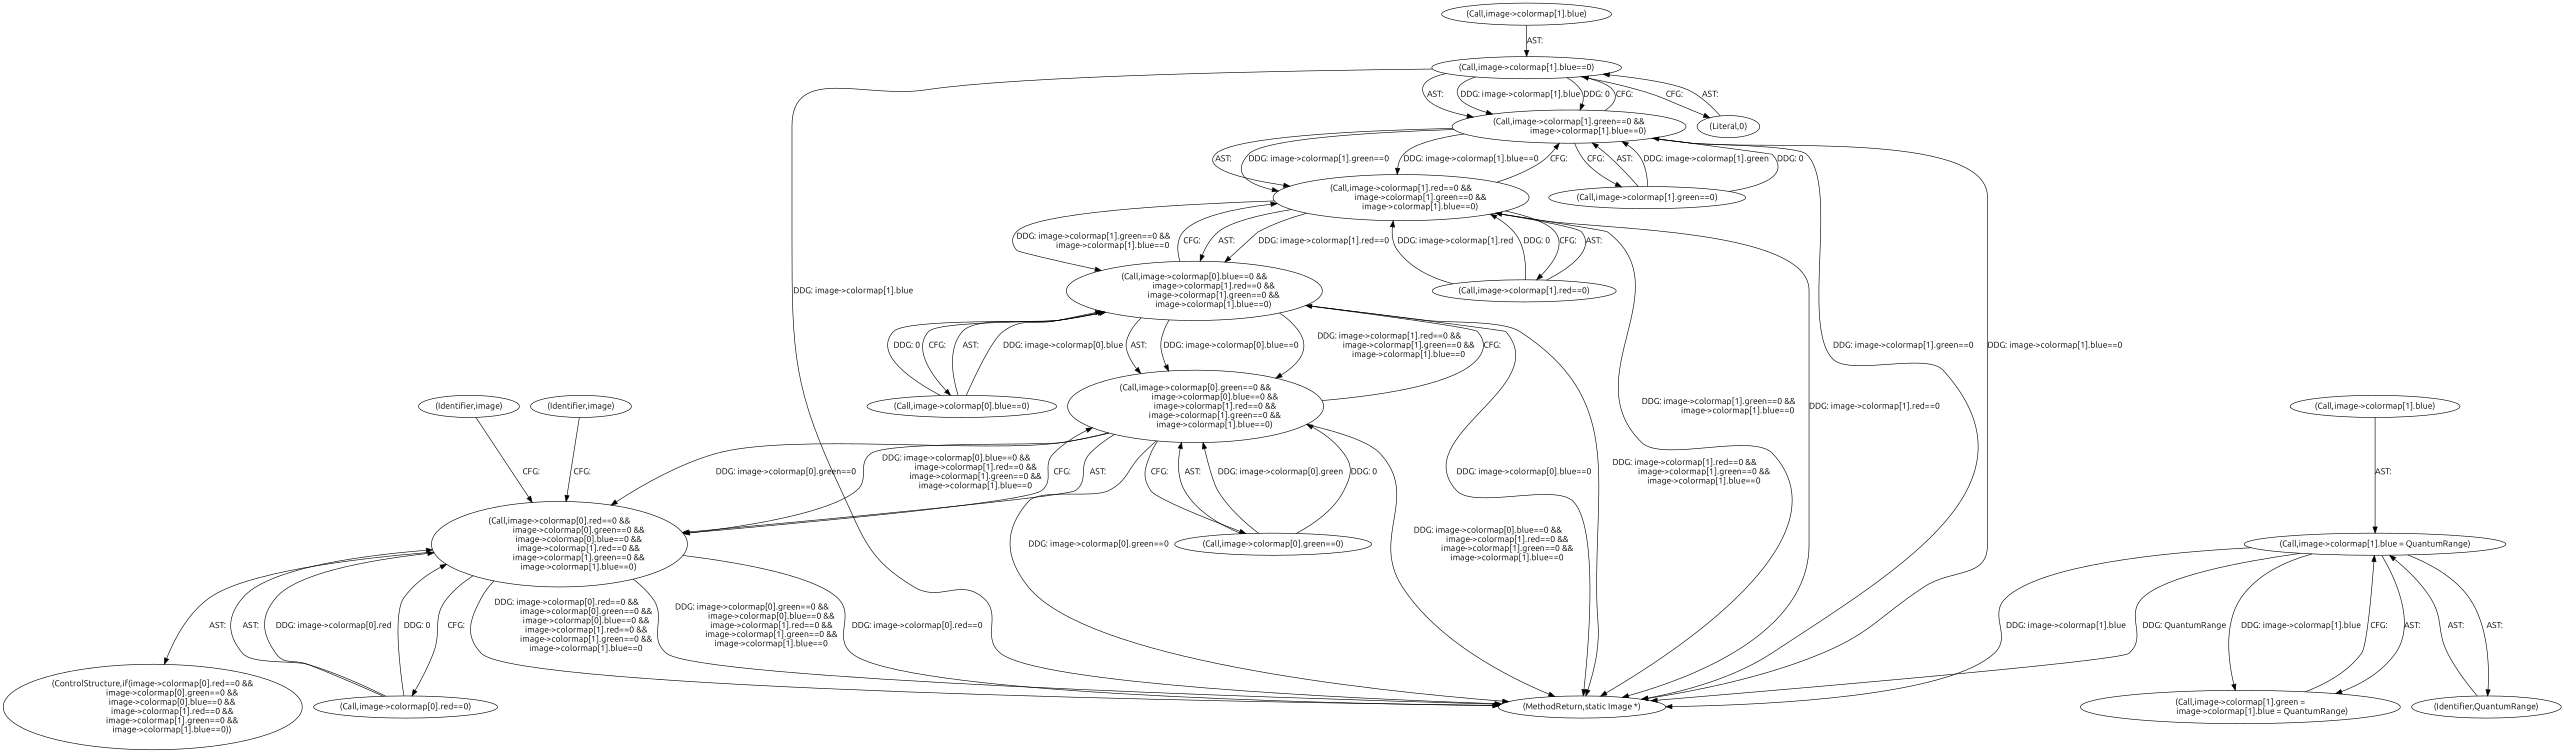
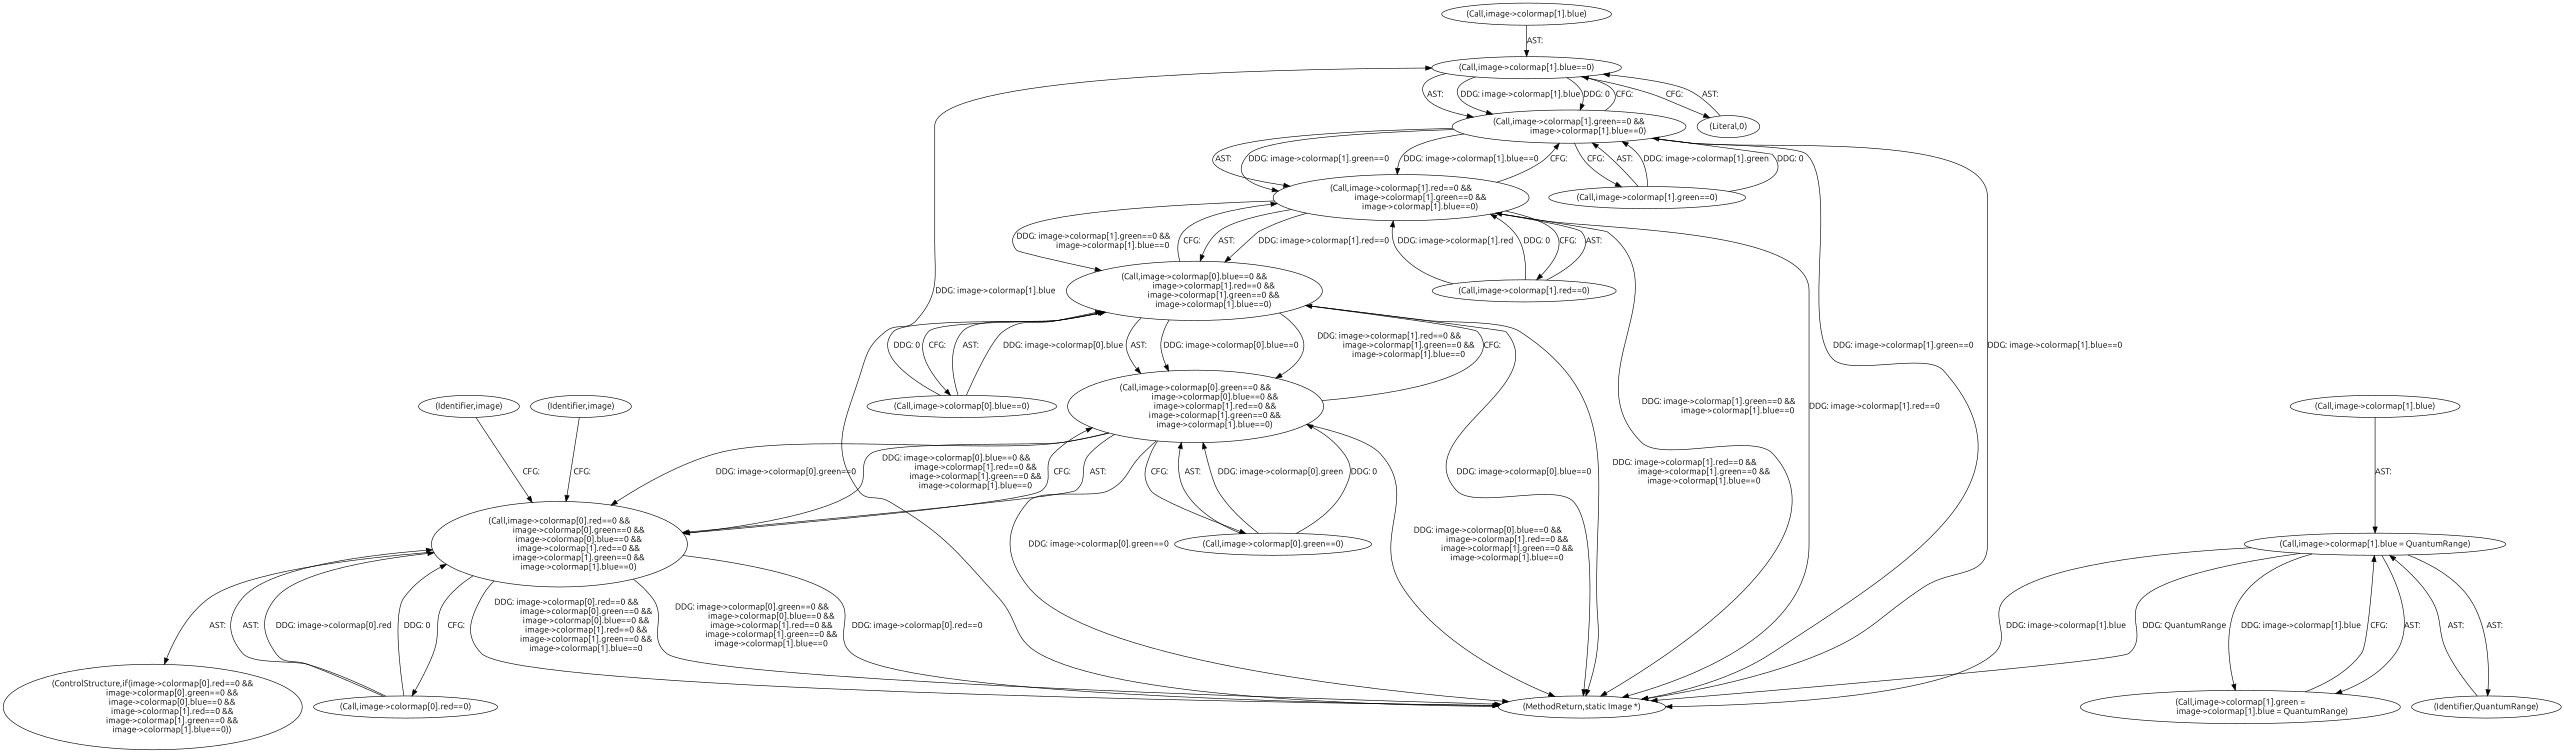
  digraph {
    fontname=Ubuntu
    node [fontname=Ubuntu]
    edge [fontname=Ubuntu]
    n1 [label="(Call,image->colormap[1].blue==0)"]
    n2 [label="(Call,image->colormap[1].green==0 &&\n                     image->colormap[1].blue==0)"]
    n3 [label="(MethodReturn,static Image *)"]
    n4 [label="(Literal,0)"]
    n5 [label="(Call,image->colormap[1].red==0 &&\n                     image->colormap[1].green==0 &&\n                     image->colormap[1].blue==0)"]
    n6 [label="(Call,image->colormap[1].green==0)"]
    n7 [label="(Call,image->colormap[1].blue = QuantumRange)"]
    n8 [label="(Call,image->colormap[1].green =\n                        image->colormap[1].blue = QuantumRange)"]
    n9 [label="(Identifier,QuantumRange)"]
    n10 [label="(Call,image->colormap[0].blue==0 &&\n                     image->colormap[1].red==0 &&\n                     image->colormap[1].green==0 &&\n                     image->colormap[1].blue==0)"]
    n11 [label="(Call,image->colormap[1].red==0)"]
    n12 [label="(Call,image->colormap[0].green==0 &&\n                     image->colormap[0].blue==0 &&\n                     image->colormap[1].red==0 &&\n                     image->colormap[1].green==0 &&\n                     image->colormap[1].blue==0)"]
    n13 [label="(Call,image->colormap[0].blue==0)"]
    n14 [label="(Call,image->colormap[0].red==0 &&\n                     image->colormap[0].green==0 &&\n                     image->colormap[0].blue==0 &&\n                     image->colormap[1].red==0 &&\n                     image->colormap[1].green==0 &&\n                     image->colormap[1].blue==0)"]
    n15 [label="(Call,image->colormap[0].green==0)"]
    n16 [label="(ControlStructure,if(image->colormap[0].red==0 &&\n                     image->colormap[0].green==0 &&\n                     image->colormap[0].blue==0 &&\n                     image->colormap[1].red==0 &&\n                     image->colormap[1].green==0 &&\n                     image->colormap[1].blue==0))"]
    n17 [label="(Call,image->colormap[0].red==0)"]
    n18 [label="(Identifier,image)"]
    n19 [label="(Identifier,image)"]
    n20 [label="(Call,image->colormap[1].blue)"]
    n21 [label="(Call,image->colormap[1].blue)"]
    n1 -> n2 [label="AST: "]
    n1 -> n2 [label="DDG: image->colormap[1].blue"]
    n1 -> n2 [label="DDG: 0"]
-   n1 -> n3 [label="DDG: image->colormap[1].blue"]
+   n3 -> n1 [label="DDG: image->colormap[1].blue"]
    n1 -> n4 [label="CFG: "]
    n2 -> n1 [label="CFG: "]
    n2 -> n3 [label="DDG: image->colormap[1].green==0"]
    n2 -> n3 [label="DDG: image->colormap[1].blue==0"]
    n2 -> n5 [label="AST: "]
    n2 -> n5 [label="DDG: image->colormap[1].green==0"]
    n2 -> n5 [label="DDG: image->colormap[1].blue==0"]
    n2 -> n6 [label="CFG: "]
    n4 -> n1 [label="AST: "]
    n5 -> n2 [label="CFG: "]
    n5 -> n3 [label="DDG: image->colormap[1].green==0 &&\n                     image->colormap[1].blue==0"]
    n5 -> n3 [label="DDG: image->colormap[1].red==0"]
    n5 -> n10 [label="AST: "]
    n5 -> n10 [label="DDG: image->colormap[1].red==0"]
    n5 -> n10 [label="DDG: image->colormap[1].green==0 &&\n                     image->colormap[1].blue==0"]
    n5 -> n11 [label="CFG: "]
    n6 -> n2 [label="AST: "]
    n6 -> n2 [label="DDG: image->colormap[1].green"]
    n6 -> n2 [label="DDG: 0"]
    n7 -> n3 [label="DDG: QuantumRange"]
    n7 -> n3 [label="DDG: image->colormap[1].blue"]
    n7 -> n8 [label="AST: "]
    n7 -> n8 [label="DDG: image->colormap[1].blue"]
    n7 -> n9 [label="AST: "]
    n8 -> n7 [label="CFG: "]
    n9 -> n7 [label="AST: "]
    n10 -> n3 [label="DDG: image->colormap[0].blue==0"]
    n10 -> n3 [label="DDG: image->colormap[1].red==0 &&\n                     image->colormap[1].green==0 &&\n                     image->colormap[1].blue==0"]
    n10 -> n5 [label="CFG: "]
    n10 -> n12 [label="AST: "]
    n10 -> n12 [label="DDG: image->colormap[0].blue==0"]
    n10 -> n12 [label="DDG: image->colormap[1].red==0 &&\n                     image->colormap[1].green==0 &&\n                     image->colormap[1].blue==0"]
    n10 -> n13 [label="CFG: "]
    n11 -> n5 [label="AST: "]
    n11 -> n5 [label="DDG: image->colormap[1].red"]
    n11 -> n5 [label="DDG: 0"]
    n12 -> n3 [label="DDG: image->colormap[0].green==0"]
    n12 -> n3 [label="DDG: image->colormap[0].blue==0 &&\n                     image->colormap[1].red==0 &&\n                     image->colormap[1].green==0 &&\n                     image->colormap[1].blue==0"]
    n12 -> n10 [label="CFG: "]
    n12 -> n14 [label="AST: "]
    n12 -> n14 [label="DDG: image->colormap[0].green==0"]
    n12 -> n14 [label="DDG: image->colormap[0].blue==0 &&\n                     image->colormap[1].red==0 &&\n                     image->colormap[1].green==0 &&\n                     image->colormap[1].blue==0"]
    n12 -> n15 [label="CFG: "]
    n13 -> n10 [label="AST: "]
    n13 -> n10 [label="DDG: image->colormap[0].blue"]
    n13 -> n10 [label="DDG: 0"]
    n14 -> n3 [label="DDG: image->colormap[0].red==0 &&\n                     image->colormap[0].green==0 &&\n                     image->colormap[0].blue==0 &&\n                     image->colormap[1].red==0 &&\n                     image->colormap[1].green==0 &&\n                     image->colormap[1].blue==0"]
    n14 -> n3 [label="DDG: image->colormap[0].green==0 &&\n                     image->colormap[0].blue==0 &&\n                     image->colormap[1].red==0 &&\n                     image->colormap[1].green==0 &&\n                     image->colormap[1].blue==0"]
    n14 -> n3 [label="DDG: image->colormap[0].red==0"]
    n14 -> n12 [label="CFG: "]
    n14 -> n16 [label="AST: "]
    n14 -> n17 [label="CFG: "]
    n15 -> n12 [label="AST: "]
    n15 -> n12 [label="DDG: image->colormap[0].green"]
    n15 -> n12 [label="DDG: 0"]
    n17 -> n14 [label="AST: "]
    n17 -> n14 [label="DDG: image->colormap[0].red"]
    n17 -> n14 [label="DDG: 0"]
    n18 -> n14 [label="CFG: "]
    n19 -> n14 [label="CFG: "]
    n20 -> n1 [label="AST: "]
    n21 -> n7 [label="AST: "]
  }
